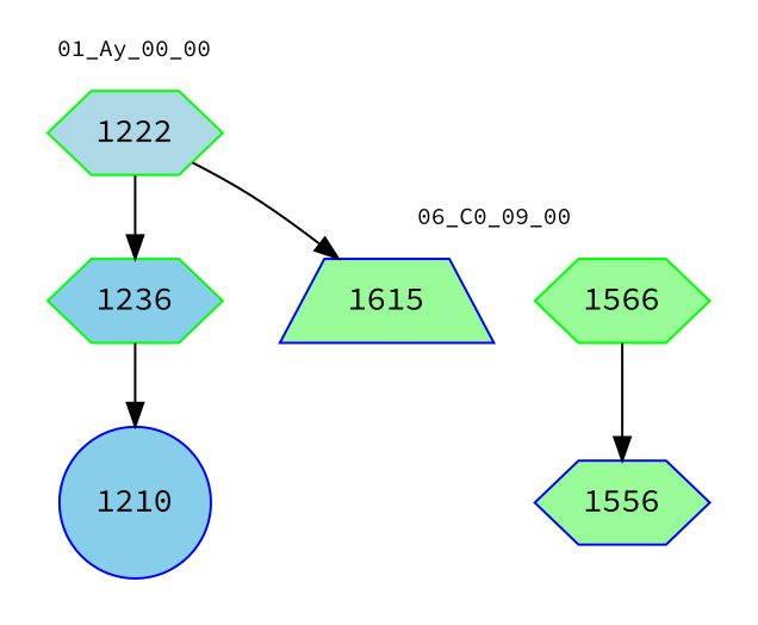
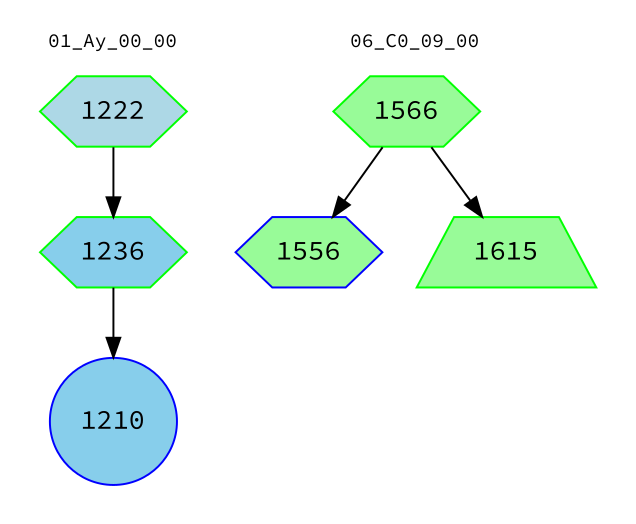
  digraph {
    fontname="Source Code Pro"
    node [color=green fillcolor=palegreen fontname="Source Code Pro" shape=hexagon style=filled]
    edge [color=black fontname="Source Code Pro"]
    n1 [fillcolor=lightblue label=1222]
    n2 [color=blue fillcolor=skyblue label=1210 shape=circle]
    n3 [fillcolor=skyblue label=1236]
    n4 [label=1566]
    n5 [color=blue label=1556]
-   n6 [color=blue label=1615 shape=trapezium]
+   n6 [label=1615 shape=trapezium]
    subgraph cluster_1 {
      color=white
      fontsize=10
      label="01_Ay_00_00"
      n1
      n2
      n3
    }
    subgraph cluster_2 {
      color=white
      fontsize=10
      label="06_C0_09_00"
      n4
      n5
      n6
    }
    n1 -> n3
    n3 -> n2
    n4 -> n5
-   n1 -> n6
+   n4 -> n6
  }
